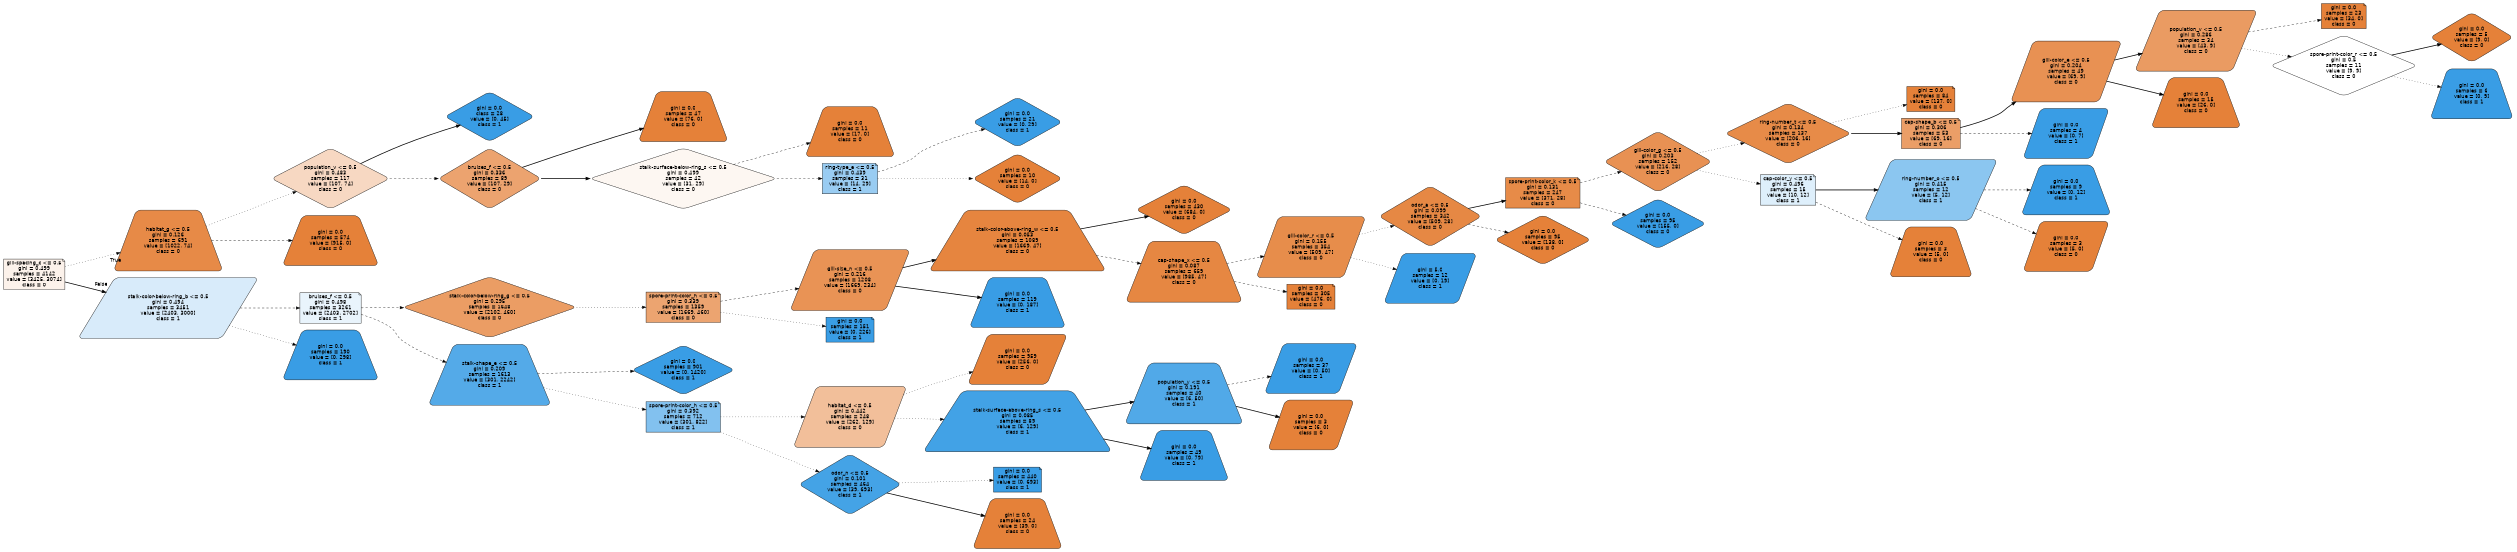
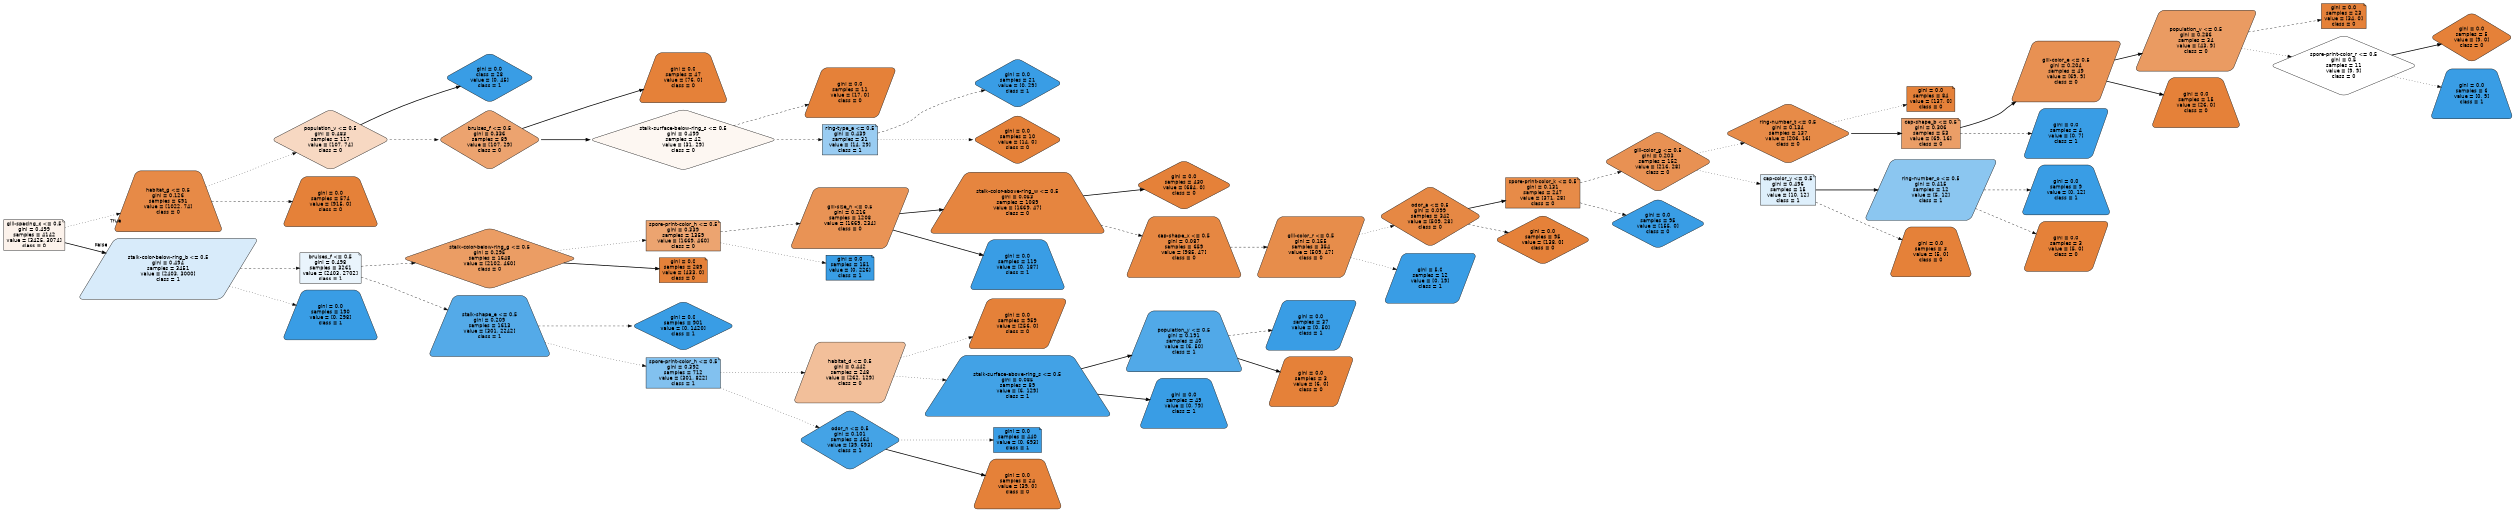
  digraph {
    rankdir=LR
    node [color=black fillcolor="#e58139" fontname=helvetica shape=trapezium style="filled, rounded"]
    edge [fontname=helvetica style=dashed]
    n1 [fillcolor="#fcf2eb" label="gill-spacing_c <= 0.5\ngini = 0.499\nsamples = 4142\nvalue = [3425, 3074]\nclass = 0" shape=note]
    n2 [fillcolor="#e78a47" label="habitat_g <= 0.5\ngini = 0.126\nsamples = 691\nvalue = [1022, 74]\nclass = 0"]
    n3 [fillcolor="#d8ebfa" label="stalk-color-below-ring_b <= 0.5\ngini = 0.494\nsamples = 3451\nvalue = [2403, 3000]\nclass = 1" shape=parallelogram]
    n4 [fillcolor="#f7d8c2" label="population_v <= 0.5\ngini = 0.483\nsamples = 117\nvalue = [107, 74]\nclass = 0" shape=diamond]
    n5 [label="gini = 0.0\nsamples = 574\nvalue = [915, 0]\nclass = 0"]
    n6 [fillcolor="#e9f4fc" label="bruises_f <= 0.5\ngini = 0.498\nsamples = 3261\nvalue = [2403, 2702]\nclass = 1" shape=note]
    n7 [fillcolor="#399de5" label="gini = 0.0\nsamples = 190\nvalue = [0, 298]\nclass = 1"]
    n8 [fillcolor="#399de5" label="gini = 0.0\nclass = 28\nvalue = [0, 45]\nclass = 1" shape=diamond]
    n9 [fillcolor="#eca36f" label="bruises_f <= 0.5\ngini = 0.336\nsamples = 89\nvalue = [107, 29]\nclass = 0" shape=diamond]
    n10 [label="gini = 0.0\nsamples = 47\nvalue = [76, 0]\nclass = 0"]
    n11 [fillcolor="#fdf7f2" label="stalk-surface-below-ring_s <= 0.5\ngini = 0.499\nsamples = 42\nvalue = [31, 29]\nclass = 0" shape=diamond]
-   n12 [label="gini = 0.0\nsamples = 11\nvalue = [17, 0]\nclass = 0"]
+   n12 [label="gini = 0.0\nsamples = 11\nvalue = [17, 0]\nclass = 0" shape=parallelogram]
    n13 [fillcolor="#99ccf2" label="ring-type_e <= 0.5\ngini = 0.439\nsamples = 31\nvalue = [14, 29]\nclass = 1" shape=note]
    n14 [fillcolor="#399de5" label="gini = 0.0\nsamples = 21\nvalue = [0, 29]\nclass = 1" shape=diamond]
    n15 [label="gini = 0.0\nsamples = 10\nvalue = [14, 0]\nclass = 0" shape=diamond]
    n16 [fillcolor="#eb9d64" label="stalk-color-below-ring_g <= 0.5\ngini = 0.295\nsamples = 1648\nvalue = [2102, 460]\nclass = 0" shape=diamond]
    n17 [fillcolor="#54aae8" label="stalk-shape_e <= 0.5\ngini = 0.209\nsamples = 1613\nvalue = [301, 2242]\nclass = 1"]
    n18 [fillcolor="#eca470" label="spore-print-color_h <= 0.5\ngini = 0.339\nsamples = 1359\nvalue = [1669, 460]\nclass = 0" shape=note]
+   n19 [label="gini = 0.0\nsamples = 289\nvalue = [433, 0]\nclass = 0" shape=note]
    n20 [fillcolor="#399de5" label="gini = 0.0\nsamples = 901\nvalue = [0, 1420]\nclass = 1" shape=diamond]
    n21 [fillcolor="#82c1ef" label="spore-print-color_h <= 0.5\ngini = 0.392\nsamples = 712\nvalue = [301, 822]\nclass = 1" shape=note]
    n22 [fillcolor="#e99355" label="gill-size_n <= 0.5\ngini = 0.216\nsamples = 1208\nvalue = [1669, 234]\nclass = 0" shape=parallelogram]
    n23 [fillcolor="#399de5" label="gini = 0.0\nsamples = 151\nvalue = [0, 226]\nclass = 1" shape=note]
    n24 [fillcolor="#e6853f" label="stalk-color-above-ring_w <= 0.5\ngini = 0.053\nsamples = 1089\nvalue = [1669, 47]\nclass = 0"]
    n25 [fillcolor="#399de5" label="gini = 0.0\nsamples = 119\nvalue = [0, 187]\nclass = 1"]
    n26 [label="gini = 0.0\nsamples = 430\nvalue = [684, 0]\nclass = 0" shape=diamond]
    n27 [fillcolor="#e68742" label="cap-shape_x <= 0.5\ngini = 0.087\nsamples = 659\nvalue = [985, 47]\nclass = 0"]
    n28 [fillcolor="#e78d4b" label="gill-color_r <= 0.5\ngini = 0.155\nsamples = 354\nvalue = [509, 47]\nclass = 0" shape=parallelogram]
-   n29 [label="gini = 0.0\nsamples = 305\nvalue = [476, 0]\nclass = 0" shape=note]
    n30 [fillcolor="#e68844" label="odor_a <= 0.5\ngini = 0.099\nsamples = 342\nvalue = [509, 28]\nclass = 0" shape=diamond]
    n31 [fillcolor="#399de5" label="gini = 5.0\nsamples = 12\nvalue = [0, 19]\nclass = 1" shape=parallelogram]
    n32 [fillcolor="#e78b48" label="spore-print-color_k <= 0.5\ngini = 0.131\nsamples = 247\nvalue = [371, 28]\nclass = 0" shape=note]
    n33 [label="gini = 0.0\nsamples = 95\nvalue = [138, 0]\nclass = 0" shape=diamond]
    n34 [fillcolor="#e89153" label="gill-color_g <= 0.5\ngini = 0.203\nsamples = 152\nvalue = [216, 28]\nclass = 0" shape=diamond]
    n35 [fillcolor="#399de5" label="gini = 0.0\nsamples = 95\nvalue = [155, 0]\nclass = 0" shape=diamond]
    n36 [fillcolor="#e78b48" label="ring-number_t <= 0.5\ngini = 0.134\nsamples = 137\nvalue = [206, 16]\nclass = 0" shape=diamond]
    n37 [fillcolor="#deeffb" label="cap-color_y <= 0.5\ngini = 0.496\nsamples = 15\nvalue = [10, 12]\nclass = 1" shape=note]
    n38 [label="gini = 0.0\nsamples = 84\nvalue = [137, 0]\nclass = 0" shape=note]
    n39 [fillcolor="#eb9e67" label="cap-shape_b <= 0.5\ngini = 0.306\nsamples = 53\nvalue = [69, 16]\nclass = 0" shape=note]
    n40 [fillcolor="#8bc6f0" label="ring-number_o <= 0.5\ngini = 0.415\nsamples = 12\nvalue = [5, 12]\nclass = 1" shape=parallelogram]
    n41 [label="gini = 0.0\nsamples = 3\nvalue = [5, 0]\nclass = 0"]
    n42 [fillcolor="#e89153" label="gill-color_e <= 0.5\ngini = 0.204\nsamples = 49\nvalue = [69, 9]\nclass = 0" shape=parallelogram]
    n43 [fillcolor="#399de5" label="gini = 0.0\nsamples = 4\nvalue = [0, 7]\nclass = 1" shape=parallelogram]
    n44 [fillcolor="#ea9b62" label="population_v <= 0.5\ngini = 0.286\nsamples = 34\nvalue = [43, 9]\nclass = 0" shape=parallelogram]
    n45 [label="gini = 0.0\nsamples = 15\nvalue = [26, 0]\nclass = 0"]
    n46 [label="gini = 0.0\nsamples = 23\nvalue = [34, 0]\nclass = 0" shape=note]
    n47 [fillcolor="#ffffff" label="spore-print-color_r <= 0.5\ngini = 0.5\nsamples = 11\nvalue = [9, 9]\nclass = 0" shape=diamond]
    n48 [label="gini = 0.0\nsamples = 5\nvalue = [9, 0]\nclass = 0" shape=diamond]
    n49 [fillcolor="#399de5" label="gini = 0.0\nsamples = 6\nvalue = [0, 9]\nclass = 1"]
    n50 [fillcolor="#399de5" label="gini = 0.0\nsamples = 9\nvalue = [0, 12]\nclass = 1"]
    n51 [label="gini = 0.0\nsamples = 3\nvalue = [5, 0]\nclass = 0" shape=parallelogram]
    n52 [fillcolor="#f2bf9a" label="habitat_d <= 0.5\ngini = 0.442\nsamples = 248\nvalue = [262, 129]\nclass = 0" shape=parallelogram]
    n53 [fillcolor="#44a3e6" label="odor_n <= 0.5\ngini = 0.101\nsamples = 464\nvalue = [39, 693]\nclass = 1" shape=diamond]
    n54 [label="gini = 0.0\nsamples = 959\nvalue = [256, 0]\nclass = 0" shape=parallelogram]
    n55 [fillcolor="#42a2e6" label="stalk-surface-above-ring_s <= 0.5\ngini = 0.085\nsamples = 89\nvalue = [6, 129]\nclass = 1"]
    n56 [fillcolor="#399de5" label="gini = 0.0\nsamples = 440\nvalue = [0, 693]\nclass = 1" shape=note]
    n57 [label="gini = 0.0\nsamples = 24\nvalue = [39, 0]\nclass = 0"]
    n58 [fillcolor="#51a9e8" label="population_y <= 0.5\ngini = 0.191\nsamples = 40\nvalue = [6, 50]\nclass = 1"]
    n59 [fillcolor="#399de5" label="gini = 0.0\nsamples = 49\nvalue = [0, 79]\nclass = 1"]
    n60 [fillcolor="#399de5" label="gini = 0.0\nsamples = 37\nvalue = [0, 50]\nclass = 1" shape=parallelogram]
    n61 [label="gini = 0.0\nsamples = 3\nvalue = [6, 0]\nclass = 0" shape=parallelogram]
    n1 -> n2 [headlabel=True labelangle=45 labeldistance=2.5 style=dotted]
    n1 -> n3 [headlabel=False labelangle=-45 labeldistance=2.5 style=bold]
    n2 -> n4 [style=dotted]
    n2 -> n5
    n3 -> n6
    n3 -> n7 [style=dotted]
    n4 -> n8 [style=bold]
    n4 -> n9
    n6 -> n16
    n6 -> n17
    n9 -> n10 [style=bold]
    n9 -> n11 [style=bold]
    n11 -> n12
    n11 -> n13
    n13 -> n14
    n13 -> n15 [style=dotted]
    n16 -> n18 [style=dotted]
+   n16 -> n19 [style=bold]
    n17 -> n20
    n17 -> n21 [style=dotted]
    n18 -> n22
    n18 -> n23 [style=dotted]
    n21 -> n52 [style=dotted]
    n21 -> n53 [style=dotted]
    n22 -> n24 [style=bold]
    n22 -> n25 [style=bold]
    n24 -> n26 [style=bold]
    n24 -> n27
    n27 -> n28
-   n27 -> n29
    n28 -> n30 [style=dotted]
    n28 -> n31 [style=dotted]
    n30 -> n32 [style=bold]
    n30 -> n33
    n32 -> n34
    n32 -> n35
    n34 -> n36 [style=dotted]
    n34 -> n37 [style=dotted]
    n36 -> n38 [style=dotted]
    n36 -> n39 [style=bold]
    n37 -> n40 [style=bold]
    n37 -> n41
    n39 -> n42 [style=bold]
    n39 -> n43
    n40 -> n50
    n40 -> n51
    n42 -> n44 [style=bold]
    n42 -> n45 [style=bold]
    n44 -> n46
    n44 -> n47 [style=dotted]
    n47 -> n48 [style=bold]
    n47 -> n49 [style=dotted]
    n52 -> n54 [style=dotted]
    n52 -> n55 [style=dotted]
    n53 -> n56 [style=dotted]
    n53 -> n57 [style=bold]
    n55 -> n58 [style=bold]
    n55 -> n59 [style=bold]
    n58 -> n60
    n58 -> n61 [style=bold]
  }
